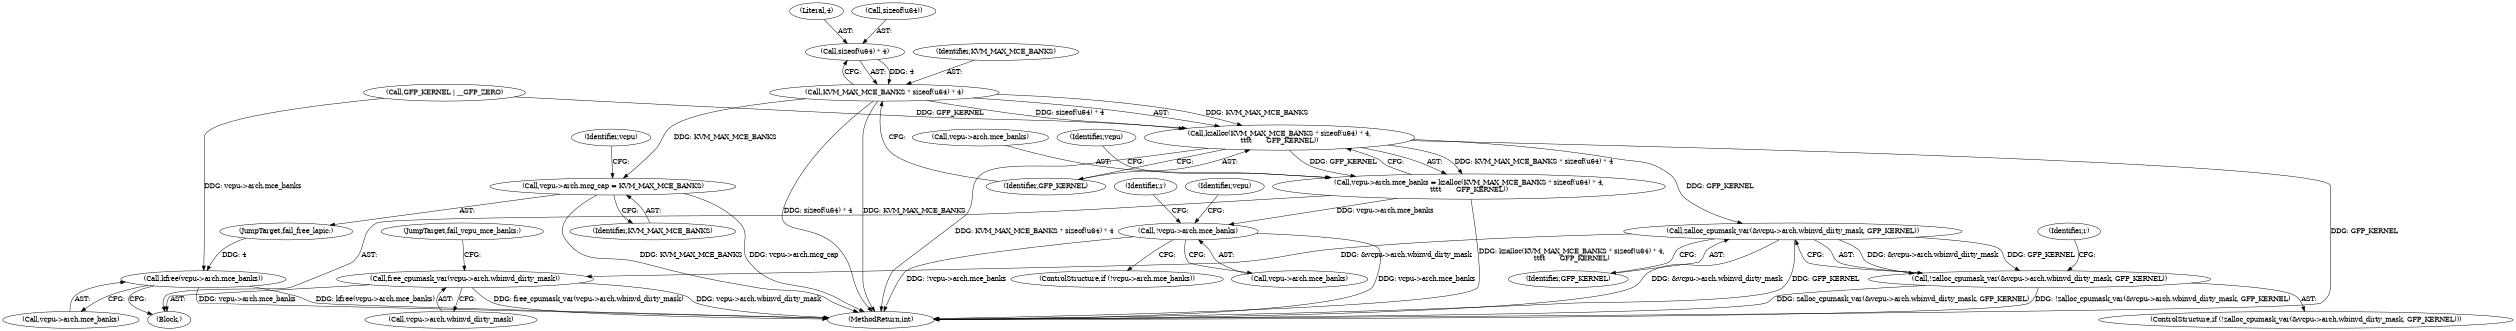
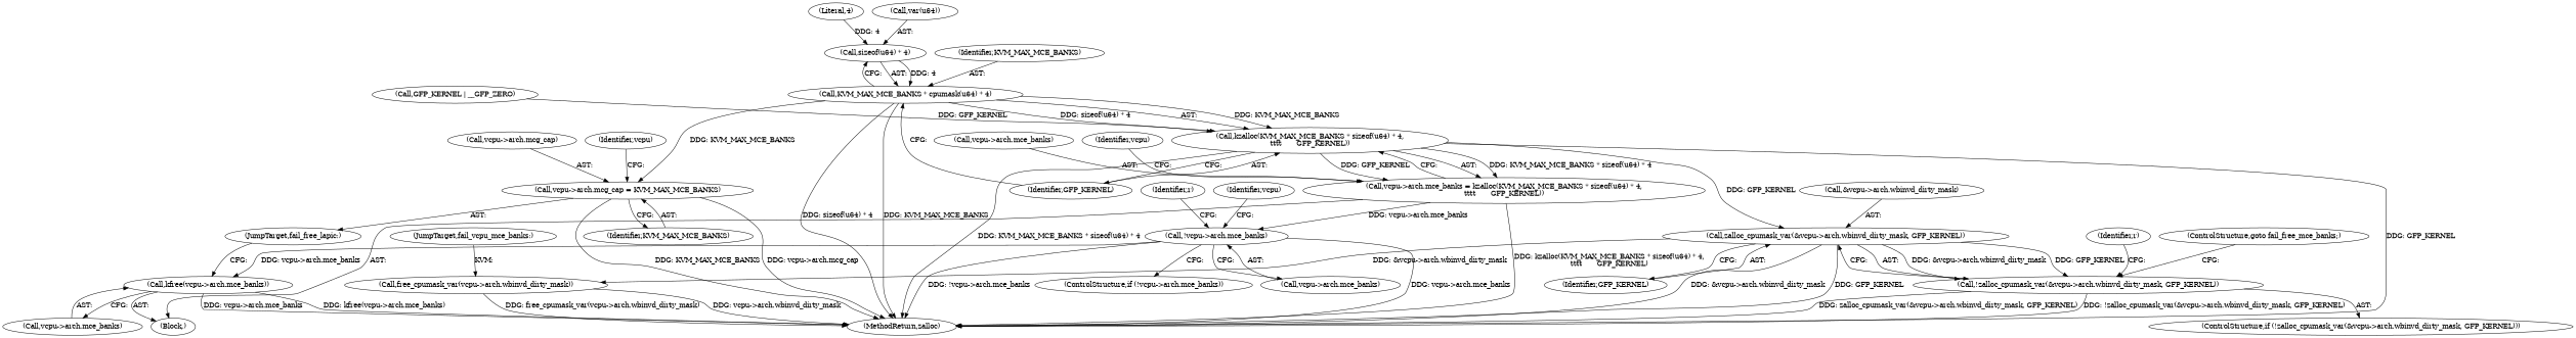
  digraph {
    n1 [label="(Call,sizeof(u64) * 4)"]
-   n2 [label="(Call,KVM_MAX_MCE_BANKS * sizeof(u64) * 4)"]
+   n2 [label="(Call,KVM_MAX_MCE_BANKS * cpumask(u64) * 4)"]
    n3 [label="(Call,kzalloc(KVM_MAX_MCE_BANKS * sizeof(u64) * 4,\n\t\t\t\t       GFP_KERNEL))"]
    n4 [label="(Call,vcpu->arch.mcg_cap = KVM_MAX_MCE_BANKS)"]
-   n5 [label="(MethodReturn,int)"]
+   n5 [label="(MethodReturn,zalloc)"]
    n6 [label="(Literal,4)"]
    n7 [label="(Call,vcpu->arch.mce_banks = kzalloc(KVM_MAX_MCE_BANKS * sizeof(u64) * 4,\n\t\t\t\t       GFP_KERNEL))"]
    n8 [label="(Call,zalloc_cpumask_var(&vcpu->arch.wbinvd_dirty_mask, GFP_KERNEL))"]
    n9 [label="(Identifier,GFP_KERNEL)"]
    n10 [label="(Identifier,KVM_MAX_MCE_BANKS)"]
    n11 [label="(JumpTarget,fail_free_lapic:)"]
    n12 [label="(Call,!vcpu->arch.mce_banks)"]
    n13 [label="(Block,)"]
    n14 [label="(Call,!zalloc_cpumask_var(&vcpu->arch.wbinvd_dirty_mask, GFP_KERNEL))"]
    n15 [label="(Call,free_cpumask_var(vcpu->arch.wbinvd_dirty_mask))"]
    n16 [label="(Identifier,GFP_KERNEL)"]
    n17 [label="(Call,kfree(vcpu->arch.mce_banks))"]
    n18 [label="(Call,vcpu->arch.mce_banks)"]
    n19 [label="(ControlStructure,if (!vcpu->arch.mce_banks))"]
    n20 [label="(Call,vcpu->arch.mce_banks)"]
    n21 [label="(ControlStructure,if (!zalloc_cpumask_var(&vcpu->arch.wbinvd_dirty_mask, GFP_KERNEL)))"]
-   n22 [label="(Call,vcpu->arch.wbinvd_dirty_mask)"]
    n23 [label="(Identifier,vcpu)"]
    n24 [label="(Identifier,KVM_MAX_MCE_BANKS)"]
    n25 [label="(JumpTarget,fail_vcpu_mce_banks:)"]
+   n26 [label="(Call,vcpu->arch.mcg_cap)"]
    n27 [label="(Call,vcpu->arch.mce_banks)"]
-   n28 [label="(Call,sizeof(u64))"]
+   n28 [label="(Call,var(u64))"]
    n29 [label="(Call,GFP_KERNEL | __GFP_ZERO)"]
+   n30 [label="(Call,&vcpu->arch.wbinvd_dirty_mask)"]
    n31 [label="(Identifier,vcpu)"]
    n32 [label="(Identifier,vcpu)"]
    n33 [label="(Identifier,r)"]
    n34 [label="(Identifier,r)"]
+   n35 [label="(ControlStructure,goto fail_free_mce_banks;)"]
    n1 -> n2 [label="AST: "]
    n1 -> n2 [label="DDG: 4"]
    n2 -> n1 [label="CFG: "]
    n2 -> n3 [label="AST: "]
    n2 -> n3 [label="DDG: KVM_MAX_MCE_BANKS"]
    n2 -> n3 [label="DDG: sizeof(u64) * 4"]
    n2 -> n4 [label="DDG: KVM_MAX_MCE_BANKS"]
    n2 -> n5 [label="DDG: KVM_MAX_MCE_BANKS"]
    n2 -> n5 [label="DDG: sizeof(u64) * 4"]
    n3 -> n5 [label="DDG: GFP_KERNEL"]
    n3 -> n5 [label="DDG: KVM_MAX_MCE_BANKS * sizeof(u64) * 4"]
    n3 -> n7 [label="AST: "]
    n3 -> n7 [label="DDG: KVM_MAX_MCE_BANKS * sizeof(u64) * 4"]
    n3 -> n7 [label="DDG: GFP_KERNEL"]
    n3 -> n8 [label="DDG: GFP_KERNEL"]
    n3 -> n9 [label="CFG: "]
    n4 -> n5 [label="DDG: vcpu->arch.mcg_cap"]
    n4 -> n5 [label="DDG: KVM_MAX_MCE_BANKS"]
    n4 -> n10 [label="CFG: "]
    n4 -> n11 [label="AST: "]
-   n6 -> n1 [label="AST: "]
+   n6 -> n1 [label="DDG: 4"]
    n7 -> n3 [label="CFG: "]
    n7 -> n5 [label="DDG: kzalloc(KVM_MAX_MCE_BANKS * sizeof(u64) * 4,\n\t\t\t\t       GFP_KERNEL)"]
    n7 -> n12 [label="DDG: vcpu->arch.mce_banks"]
    n7 -> n13 [label="AST: "]
    n8 -> n5 [label="DDG: &vcpu->arch.wbinvd_dirty_mask"]
    n8 -> n5 [label="DDG: GFP_KERNEL"]
    n8 -> n14 [label="AST: "]
    n8 -> n14 [label="DDG: &vcpu->arch.wbinvd_dirty_mask"]
    n8 -> n14 [label="DDG: GFP_KERNEL"]
    n8 -> n15 [label="DDG: &vcpu->arch.wbinvd_dirty_mask"]
    n8 -> n16 [label="CFG: "]
    n9 -> n2 [label="CFG: "]
    n9 -> n3 [label="AST: "]
    n10 -> n4 [label="AST: "]
-   n11 -> n17 [label="DDG: 4"]
+   n11 -> n17 [label="CFG: "]
    n12 -> n5 [label="DDG: !vcpu->arch.mce_banks"]
    n12 -> n5 [label="DDG: vcpu->arch.mce_banks"]
-   n29 -> n17 [label="DDG: vcpu->arch.mce_banks"]
+   n12 -> n17 [label="DDG: vcpu->arch.mce_banks"]
    n12 -> n18 [label="CFG: "]
    n12 -> n19 [label="CFG: "]
    n14 -> n5 [label="DDG: zalloc_cpumask_var(&vcpu->arch.wbinvd_dirty_mask, GFP_KERNEL)"]
    n14 -> n5 [label="DDG: !zalloc_cpumask_var(&vcpu->arch.wbinvd_dirty_mask, GFP_KERNEL)"]
    n14 -> n8 [label="CFG: "]
    n14 -> n21 [label="AST: "]
    n15 -> n5 [label="DDG: vcpu->arch.wbinvd_dirty_mask"]
    n15 -> n5 [label="DDG: free_cpumask_var(vcpu->arch.wbinvd_dirty_mask)"]
-   n15 -> n13 [label="AST: "]
-   n15 -> n22 [label="CFG: "]
    n16 -> n8 [label="AST: "]
    n17 -> n5 [label="DDG: vcpu->arch.mce_banks"]
    n17 -> n5 [label="DDG: kfree(vcpu->arch.mce_banks)"]
-   n17 -> n13 [label="CFG: "]
+   n17 -> n13 [label="AST: "]
    n17 -> n20 [label="CFG: "]
    n18 -> n12 [label="AST: "]
    n20 -> n17 [label="AST: "]
-   n22 -> n15 [label="AST: "]
    n23 -> n7 [label="CFG: "]
    n24 -> n2 [label="AST: "]
-   n25 -> n15 [label="CFG: "]
+   n25 -> n15 [label="KVM: "]
+   n26 -> n4 [label="AST: "]
    n27 -> n7 [label="AST: "]
    n28 -> n1 [label="AST: "]
    n29 -> n3 [label="DDG: GFP_KERNEL"]
+   n30 -> n8 [label="AST: "]
    n31 -> n12 [label="CFG: "]
    n32 -> n4 [label="CFG: "]
    n33 -> n14 [label="CFG: "]
    n34 -> n12 [label="CFG: "]
+   n35 -> n14 [label="CFG: "]
  }
